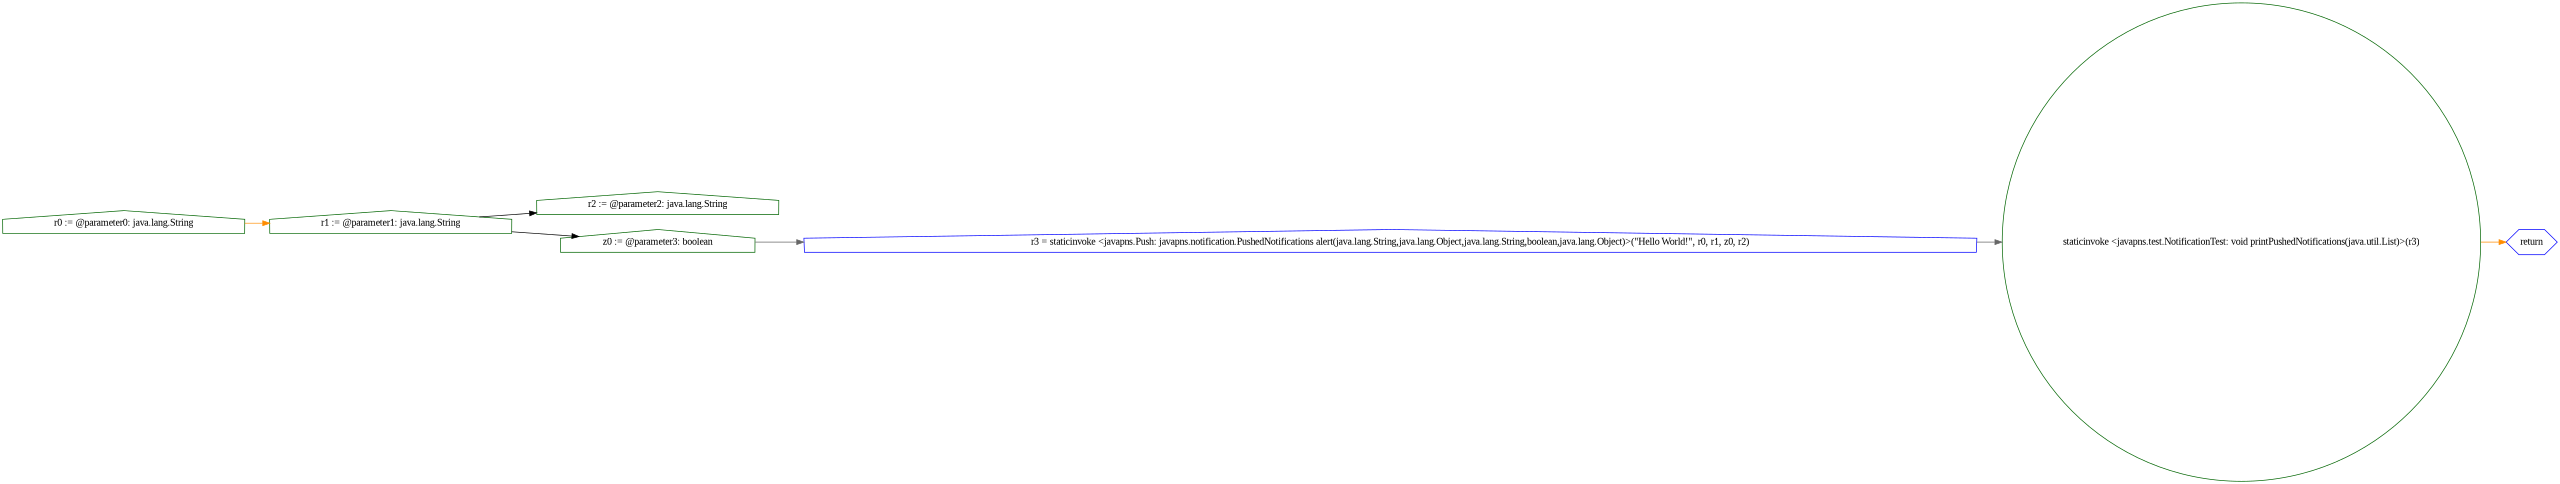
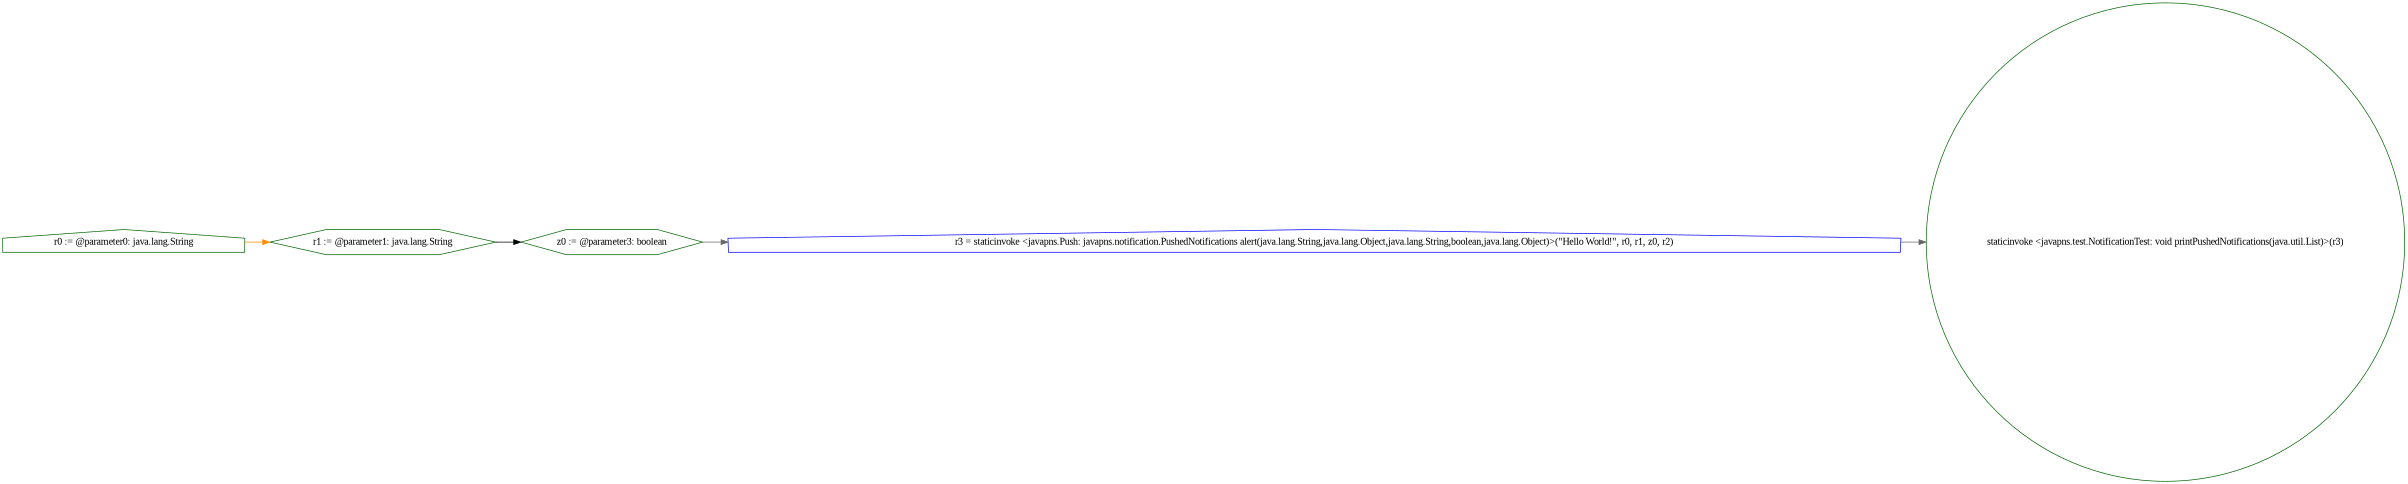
  digraph {
    fontname="Liberation Serif"
    rankdir=LR
    node [color=darkgreen fontname="Liberation Serif" shape=house]
    edge [color=darkorange fontname="Liberation Serif"]
    "r0 := @parameter0: java.lang.String"
-   "r1 := @parameter1: java.lang.String"
-   "r2 := @parameter2: java.lang.String"
-   "z0 := @parameter3: boolean"
+   "r1 := @parameter1: java.lang.String" [shape=hexagon]
+   "z0 := @parameter3: boolean" [shape=hexagon]
    "r3 = staticinvoke <javapns.Push: javapns.notification.PushedNotifications alert(java.lang.String,java.lang.Object,java.lang.String,boolean,java.lang.Object)>(\"Hello World!\", r0, r1, z0, r2)" [color=blue]
    "staticinvoke <javapns.test.NotificationTest: void printPushedNotifications(java.util.List)>(r3)" [shape=circle]
-   return [color=blue shape=hexagon]
    "r0 := @parameter0: java.lang.String" -> "r1 := @parameter1: java.lang.String"
-   "r1 := @parameter1: java.lang.String" -> "r2 := @parameter2: java.lang.String" [color=black]
    "r1 := @parameter1: java.lang.String" -> "z0 := @parameter3: boolean" [color=black]
    "z0 := @parameter3: boolean" -> "r3 = staticinvoke <javapns.Push: javapns.notification.PushedNotifications alert(java.lang.String,java.lang.Object,java.lang.String,boolean,java.lang.Object)>(\"Hello World!\", r0, r1, z0, r2)" [color=gray40]
    "r3 = staticinvoke <javapns.Push: javapns.notification.PushedNotifications alert(java.lang.String,java.lang.Object,java.lang.String,boolean,java.lang.Object)>(\"Hello World!\", r0, r1, z0, r2)" -> "staticinvoke <javapns.test.NotificationTest: void printPushedNotifications(java.util.List)>(r3)" [color=gray40]
-   "staticinvoke <javapns.test.NotificationTest: void printPushedNotifications(java.util.List)>(r3)" -> return
  }
